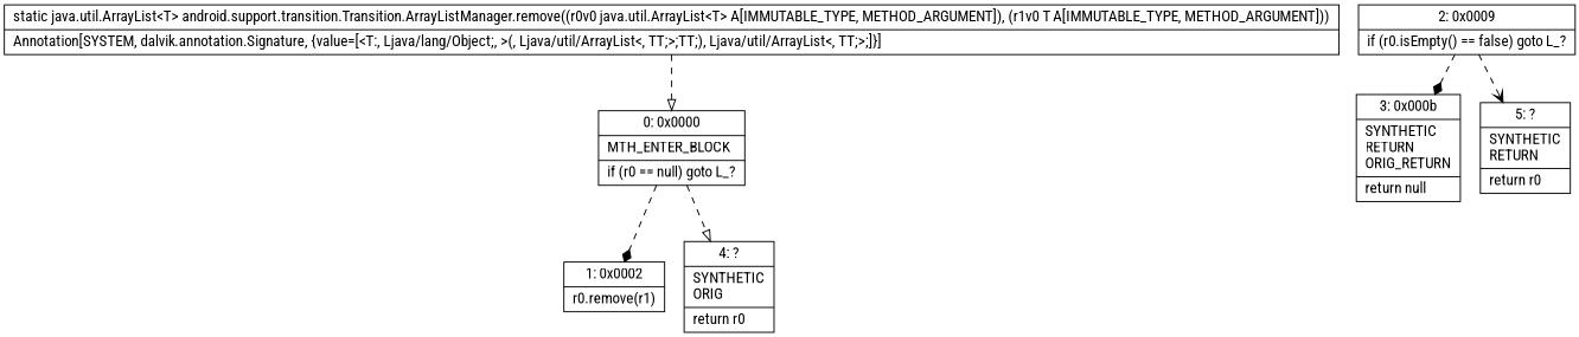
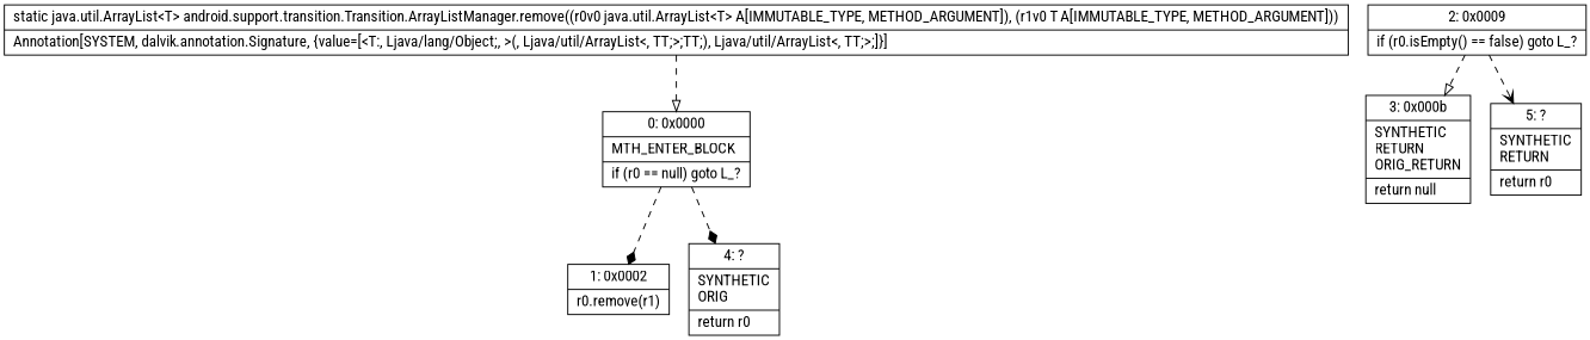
  digraph {
    fontname="Roboto Condensed"
    node [fontname="Roboto Condensed" shape=record]
    edge [arrowhead=diamond fontname="Roboto Condensed" style=dashed]
    n1 [label="{0\:\ 0x0000|MTH_ENTER_BLOCK\l|if (r0 == null) goto L_?\l}"]
    n2 [label="{1\:\ 0x0002|r0.remove(r1)\l}"]
    n3 [label="{4\:\ ?|SYNTHETIC\lORIG\l|return r0\l}"]
    n4 [label="{2\:\ 0x0009|if (r0.isEmpty() == false) goto L_?\l}"]
    n5 [label="{3\:\ 0x000b|SYNTHETIC\lRETURN\lORIG_RETURN\l|return null\l}"]
    n6 [label="{5\:\ ?|SYNTHETIC\lRETURN\l|return r0\l}"]
    n7 [label="{static java.util.ArrayList\<T\> android.support.transition.Transition.ArrayListManager.remove((r0v0 java.util.ArrayList\<T\> A[IMMUTABLE_TYPE, METHOD_ARGUMENT]), (r1v0 T A[IMMUTABLE_TYPE, METHOD_ARGUMENT]))  | Annotation[SYSTEM, dalvik.annotation.Signature, \{value=[\<T:, Ljava\/lang\/Object;, \>(, Ljava\/util\/ArrayList\<, TT;\>;TT;), Ljava\/util\/ArrayList\<, TT;\>;]\}]\l}"]
    n1 -> n2
-   n1 -> n3 [arrowhead=onormal]
-   n4 -> n5
+   n1 -> n3
+   n4 -> n5 [arrowhead=onormal]
    n4 -> n6 [arrowhead=vee]
    n7 -> n1 [arrowhead=onormal]
  }
